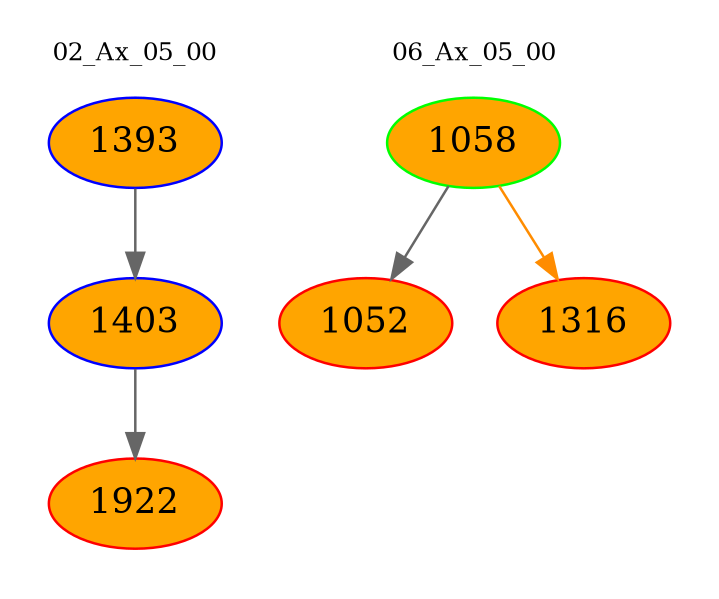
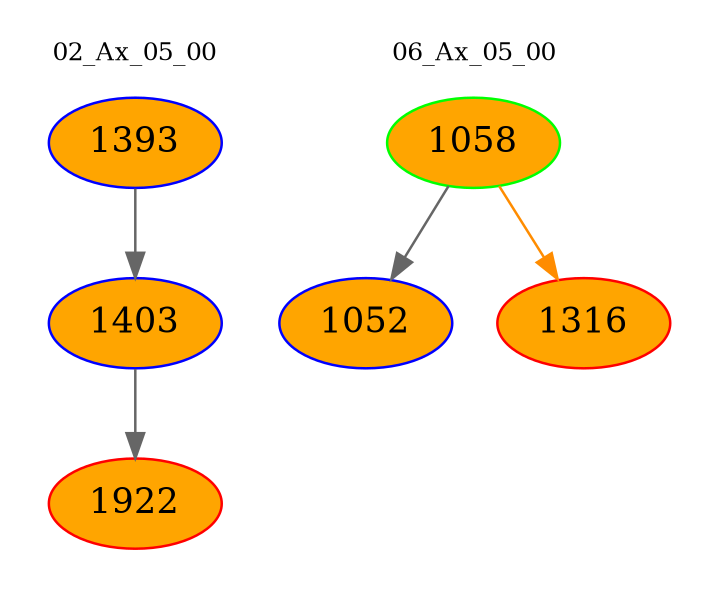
  digraph {
    node [color=blue fillcolor=orange style=filled]
    edge [color=gray40]
    n1 [label=1393]
    n2 [label=1403]
    n3 [color=red label=1922]
    n4 [color=green label=1058]
-   n5 [color=red label=1052]
+   n5 [label=1052]
    n6 [color=red label=1316]
    subgraph cluster_1 {
      color=white
      fontsize=10
      label="02_Ax_05_00"
      n1
      n2
      n3
    }
    subgraph cluster_2 {
      color=white
      fontsize=10
      label="06_Ax_05_00"
      n4
      n5
      n6
    }
    n1 -> n2
    n2 -> n3
    n4 -> n5
    n4 -> n6 [color=darkorange]
  }
